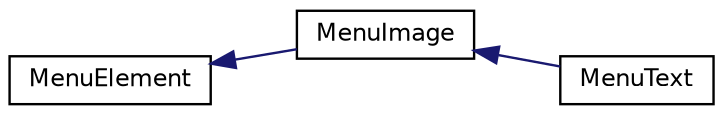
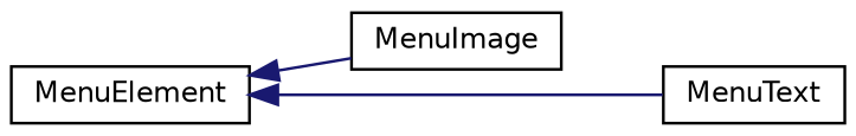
  digraph {
    fontname="DejaVu Sans"
    rankdir=LR
    node [color=black fillcolor=white fontname="DejaVu Sans" fontsize=10 shape=record style=filled]
    edge [color=midnightblue dir=back fontname="DejaVu Sans" fontsize=10 labelfontname=Helvetica labelfontsize=10 style=solid]
    n1 [height=0.2 label=MenuElement width=0.4]
    n2 [height=0.2 label=MenuImage width=0.4]
    n3 [height=0.2 label=MenuText width=0.4]
    n1 -> n2
-   n2 -> n3
+   n1 -> n3
  }
